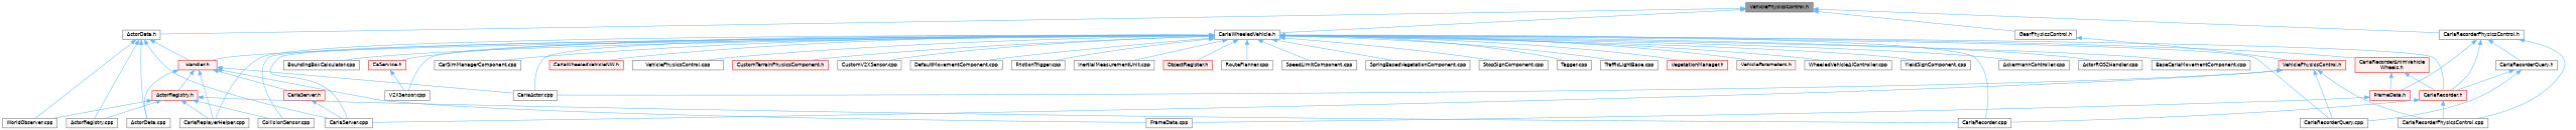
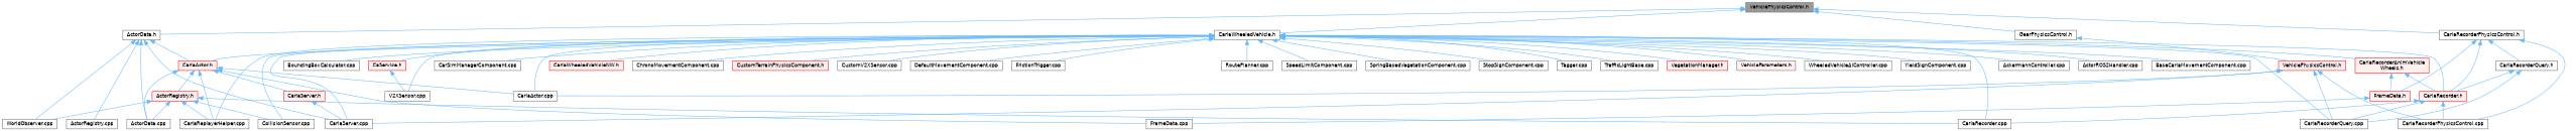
  digraph {
    node [color=grey40 fillcolor=white fontname=Helvetica fontsize=10 shape=box style=filled]
    edge [color=steelblue1 dir=back fontname=Helvetica fontsize=10 labelfontname=Helvetica labelfontsize=10 style=solid]
    n1 [color=gray40 fillcolor=grey60 fontcolor=black height=0.2 label="VehiclePhysicsControl.h" width=0.4]
    n2 [height=0.2 label="ActorData.h" width=0.4]
    n3 [height=0.2 label="CarlaRecorderPhysicsControl.h" width=0.4]
    n4 [height=0.2 label="CarlaWheeledVehicle.h" width=0.4]
    n5 [height=0.2 label="GearPhysicsControl.h" width=0.4]
    n6 [height=0.2 label="ActorData.cpp" width=0.4]
    n7 [height=0.2 label="ActorRegistry.cpp" width=0.4]
-   n8 [color=red fillcolor="#FFF0F0" height=0.2 label="Handler.h" width=0.4]
+   n8 [color=red fillcolor="#FFF0F0" height=0.2 label="CarlaActor.h" width=0.4]
    n9 [height=0.2 label="WorldObserver.cpp" width=0.4]
    n10 [height=0.2 label="CarlaServer.cpp" width=0.4]
    n11 [color=red fillcolor="#FFF0F0" height=0.2 label="CarlaRecorder.h" width=0.4]
    n12 [height=0.2 label="CarlaRecorderPhysicsControl.cpp" width=0.4]
    n13 [height=0.2 label="CarlaRecorderQuery.h" width=0.4]
    n14 [color=red fillcolor="#FFF0F0" height=0.2 label="FrameData.h" width=0.4]
    n15 [height=0.2 label="CarlaReplayerHelper.cpp" width=0.4]
    n16 [height=0.2 label="CarlaActor.cpp" width=0.4]
    n17 [height=0.2 label="CarlaRecorder.cpp" width=0.4]
    n18 [height=0.2 label="CollisionSensor.cpp" width=0.4]
    n19 [height=0.2 label="CarlaRecorderQuery.cpp" width=0.4]
    n20 [height=0.2 label="AckermannController.cpp" width=0.4]
    n21 [height=0.2 label="ActorROS2Handler.cpp" width=0.4]
    n22 [height=0.2 label="BaseCarlaMovementComponent.cpp" width=0.4]
    n23 [height=0.2 label="BoundingBoxCalculator.cpp" width=0.4]
    n24 [color=red fillcolor="#FFF0F0" height=0.2 label="CaService.h" width=0.4]
    n25 [height=0.2 label="V2XSensor.cpp" width=0.4]
    n26 [height=0.2 label="CarSimManagerComponent.cpp" width=0.4]
    n27 [color=red fillcolor="#FFF0F0" height=0.2 label="CarlaRecorderAnimVehicle\lWheels.h" width=0.4]
    n28 [color=red fillcolor="#FFF0F0" height=0.2 label="CarlaWheeledVehicleNW.h" width=0.4]
-   n29 [height=0.2 label="VehiclePhysicsControl.cpp" width=0.4]
+   n29 [height=0.2 label="ChronoMovementComponent.cpp" width=0.4]
    n30 [color=red fillcolor="#FFF0F0" height=0.2 label="CustomTerrainPhysicsComponent.h" width=0.4]
    n31 [height=0.2 label="CustomV2XSensor.cpp" width=0.4]
    n32 [height=0.2 label="DefaultMovementComponent.cpp" width=0.4]
    n33 [height=0.2 label="FrictionTrigger.cpp" width=0.4]
-   n34 [height=0.2 label="InertialMeasurementUnit.cpp" width=0.4]
-   n35 [color=red fillcolor="#FFF0F0" height=0.2 label="ObjectRegister.h" width=0.4]
    n36 [height=0.2 label="RoutePlanner.cpp" width=0.4]
    n37 [height=0.2 label="SpeedLimitComponent.cpp" width=0.4]
    n38 [height=0.2 label="SpringBasedVegetationComponent.cpp" width=0.4]
    n39 [height=0.2 label="StopSignComponent.cpp" width=0.4]
    n40 [height=0.2 label="Tagger.cpp" width=0.4]
    n41 [height=0.2 label="TrafficLightBase.cpp" width=0.4]
    n42 [color=red fillcolor="#FFF0F0" height=0.2 label="VegetationManager.h" width=0.4]
    n43 [fillcolor="#FFF0F0" height=0.2 label="VehicleParameters.h" width=0.4]
    n44 [height=0.2 label="WheeledVehicleAIController.cpp" width=0.4]
    n45 [height=0.2 label="YieldSignComponent.cpp" width=0.4]
    n46 [color=red fillcolor="#FFF0F0" height=0.2 label="VehiclePhysicsControl.h" width=0.4]
    n47 [color=red fillcolor="#FFF0F0" height=0.2 label="ActorRegistry.h" width=0.4]
    n48 [color=red fillcolor="#FFF0F0" height=0.2 label="CarlaServer.h" width=0.4]
    n49 [height=0.2 label="FrameData.cpp" width=0.4]
    n1 -> n2
    n1 -> n3
    n1 -> n4
    n1 -> n5
    n2 -> n6
    n2 -> n7
    n2 -> n8
    n2 -> n9
    n2 -> n10
    n3 -> n11
    n3 -> n12
    n3 -> n13
    n3 -> n14
    n4 -> n8
    n4 -> n10
    n4 -> n11
    n4 -> n15
    n4 -> n16
    n4 -> n17
    n4 -> n18
    n4 -> n19
    n4 -> n20
    n4 -> n21
    n4 -> n22
    n4 -> n23
    n4 -> n24
    n4 -> n25
    n4 -> n26
    n4 -> n27
    n4 -> n28
    n4 -> n29
    n4 -> n30
    n4 -> n31
    n4 -> n32
    n4 -> n33
-   n4 -> n34
-   n4 -> n35
    n4 -> n36
    n4 -> n37
    n4 -> n38
    n4 -> n39
    n4 -> n40
    n4 -> n41
    n4 -> n42
    n4 -> n43
    n4 -> n44
    n4 -> n45
    n5 -> n46
    n8 -> n6
    n8 -> n15
    n8 -> n16
    n8 -> n47
    n8 -> n48
    n8 -> n49
    n11 -> n12
    n11 -> n17
+   n11 -> n19
    n13 -> n11
    n13 -> n19
    n14 -> n49
    n24 -> n25
    n27 -> n11
    n27 -> n14
    n46 -> n10
    n46 -> n12
    n46 -> n16
    n46 -> n19
-   n47 -> n7
+   n47 -> n6
    n47 -> n9
    n47 -> n15
    n47 -> n17
    n47 -> n18
    n48 -> n10
  }
